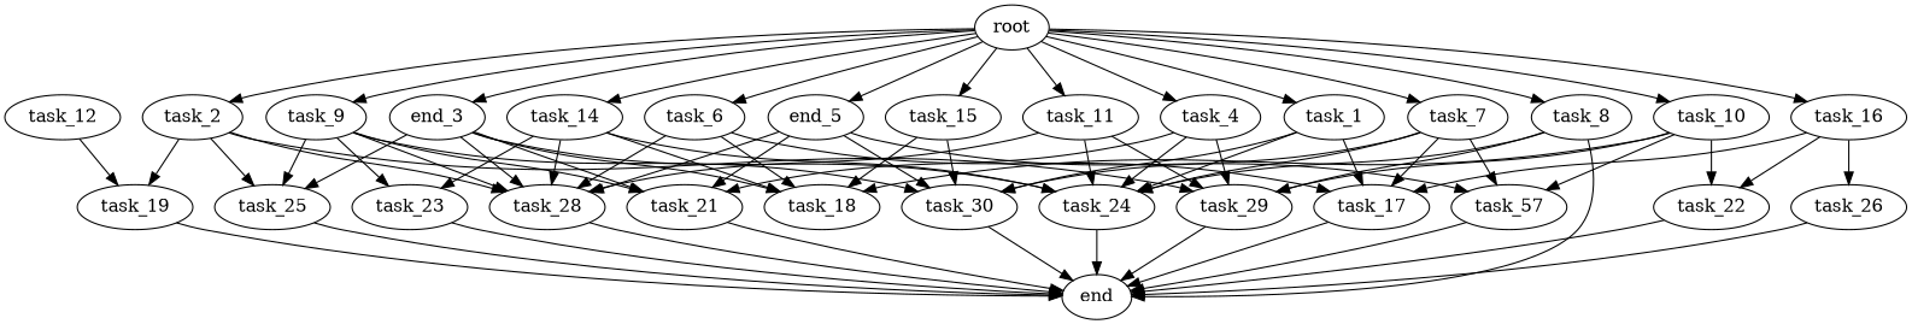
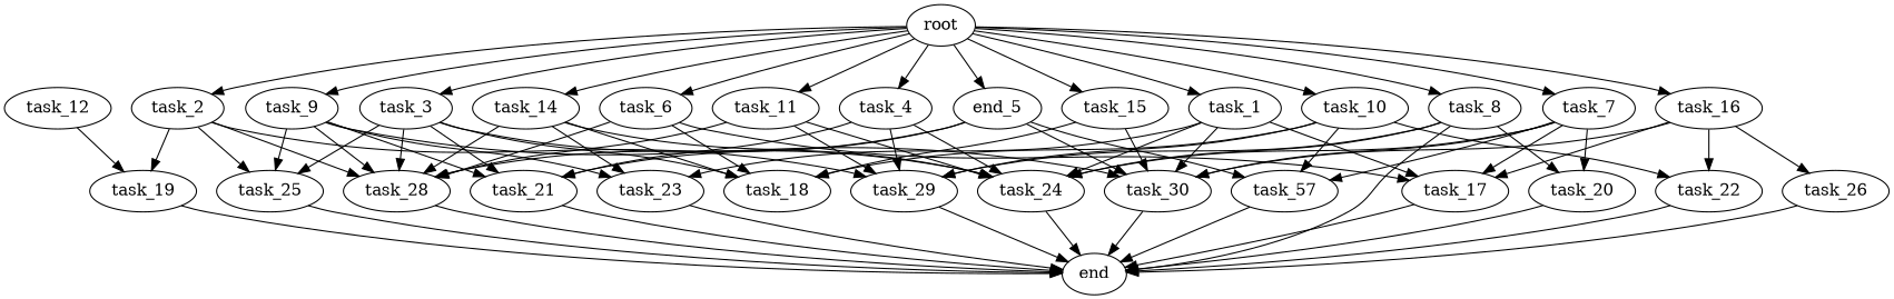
  digraph {
    root
    task_1
    task_2
-   task_3 [label=end_3]
+   task_3
    task_4
    n6 [label=end_5]
    task_6
    task_7
    task_8
    task_9
    task_10
    task_11
    task_14
    task_15
    task_16
    task_17
    task_23
    task_24
    task_30
    task_19
    task_25
    task_28
    task_29
    task_18
    task_21
    n26 [label=task_57]
+   task_20
    end
    task_22
    task_12
    task_26
    root -> task_1
    root -> task_2
    root -> task_3
    root -> task_4
    root -> n6
    root -> task_6
    root -> task_7
    root -> task_8
    root -> task_9
    root -> task_10
    root -> task_11
    root -> task_14
    root -> task_15
    root -> task_16
    task_1 -> task_17
+   task_1 -> task_23
    task_1 -> task_24
    task_1 -> task_30
    task_2 -> task_19
    task_2 -> task_25
    task_2 -> task_28
    task_2 -> task_29
    task_3 -> task_24
    task_3 -> task_25
    task_3 -> task_28
    task_3 -> task_18
    task_3 -> task_21
    task_4 -> task_24
    task_4 -> task_29
    task_4 -> task_21
    n6 -> task_30
    n6 -> task_28
    n6 -> task_21
    n6 -> n26
    task_6 -> task_17
    task_6 -> task_28
    task_6 -> task_18
    task_7 -> task_17
    task_7 -> task_24
    task_7 -> task_30
    task_7 -> n26
+   task_7 -> task_20
    task_8 -> task_24
    task_8 -> task_29
+   task_8 -> task_20
    task_8 -> end
    task_9 -> task_23
    task_9 -> task_30
    task_9 -> task_25
    task_9 -> task_28
    task_9 -> task_21
    task_10 -> task_29
    task_10 -> task_18
    task_10 -> n26
    task_10 -> task_22
    task_11 -> task_24
    task_11 -> task_28
    task_11 -> task_29
    task_14 -> task_23
    task_14 -> task_24
    task_14 -> task_28
    task_14 -> task_18
    task_15 -> task_30
    task_15 -> task_18
    task_16 -> task_17
+   task_16 -> task_30
    task_16 -> task_22
    task_16 -> task_26
    task_17 -> end
    task_23 -> end
    task_24 -> end
    task_30 -> end
    task_19 -> end
    task_25 -> end
    task_28 -> end
    task_29 -> end
    task_21 -> end
    n26 -> end
+   task_20 -> end
    task_22 -> end
    task_12 -> task_19
    task_26 -> end
  }
